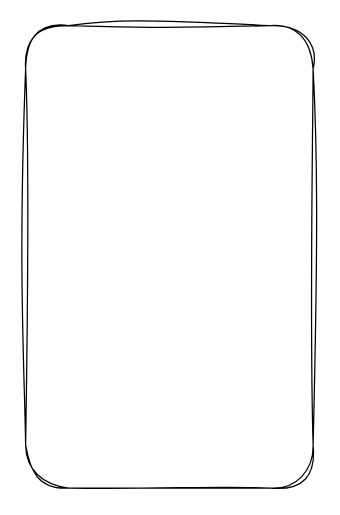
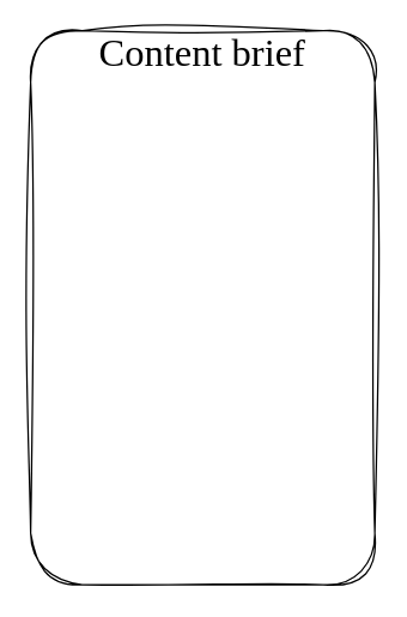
  <mxCell id="0" />
  <mxCell id="1" parent="0" />
  <mxCell id="2" value="" style="rounded=1;whiteSpace=wrap;html=1;sketch=1;hachureGap=4;jiggle=2;fontFamily=Architects Daughter;fontSource=https%3A%2F%2Ffonts.googleapis.com%2Fcss%3Ffamily%3DArchitects%2BDaughter;fontSize=20;" vertex="1" parent="1"><mxGeometry x="20" y="20" width="230" height="370" as="geometry" /></mxCell>
+ <mxCell id="3" value="Content brief" style="text;html=1;strokeColor=none;fillColor=none;align=center;verticalAlign=middle;whiteSpace=wrap;rounded=0;sketch=1;hachureGap=4;jiggle=2;fontFamily=Architects Daughter;fontSource=https%3A%2F%2Ffonts.googleapis.com%2Fcss%3Ffamily%3DArchitects%2BDaughter;fontSize=26;" vertex="1" parent="1"><mxGeometry x="40" y="20" width="190" height="30" as="geometry" /></mxCell>
